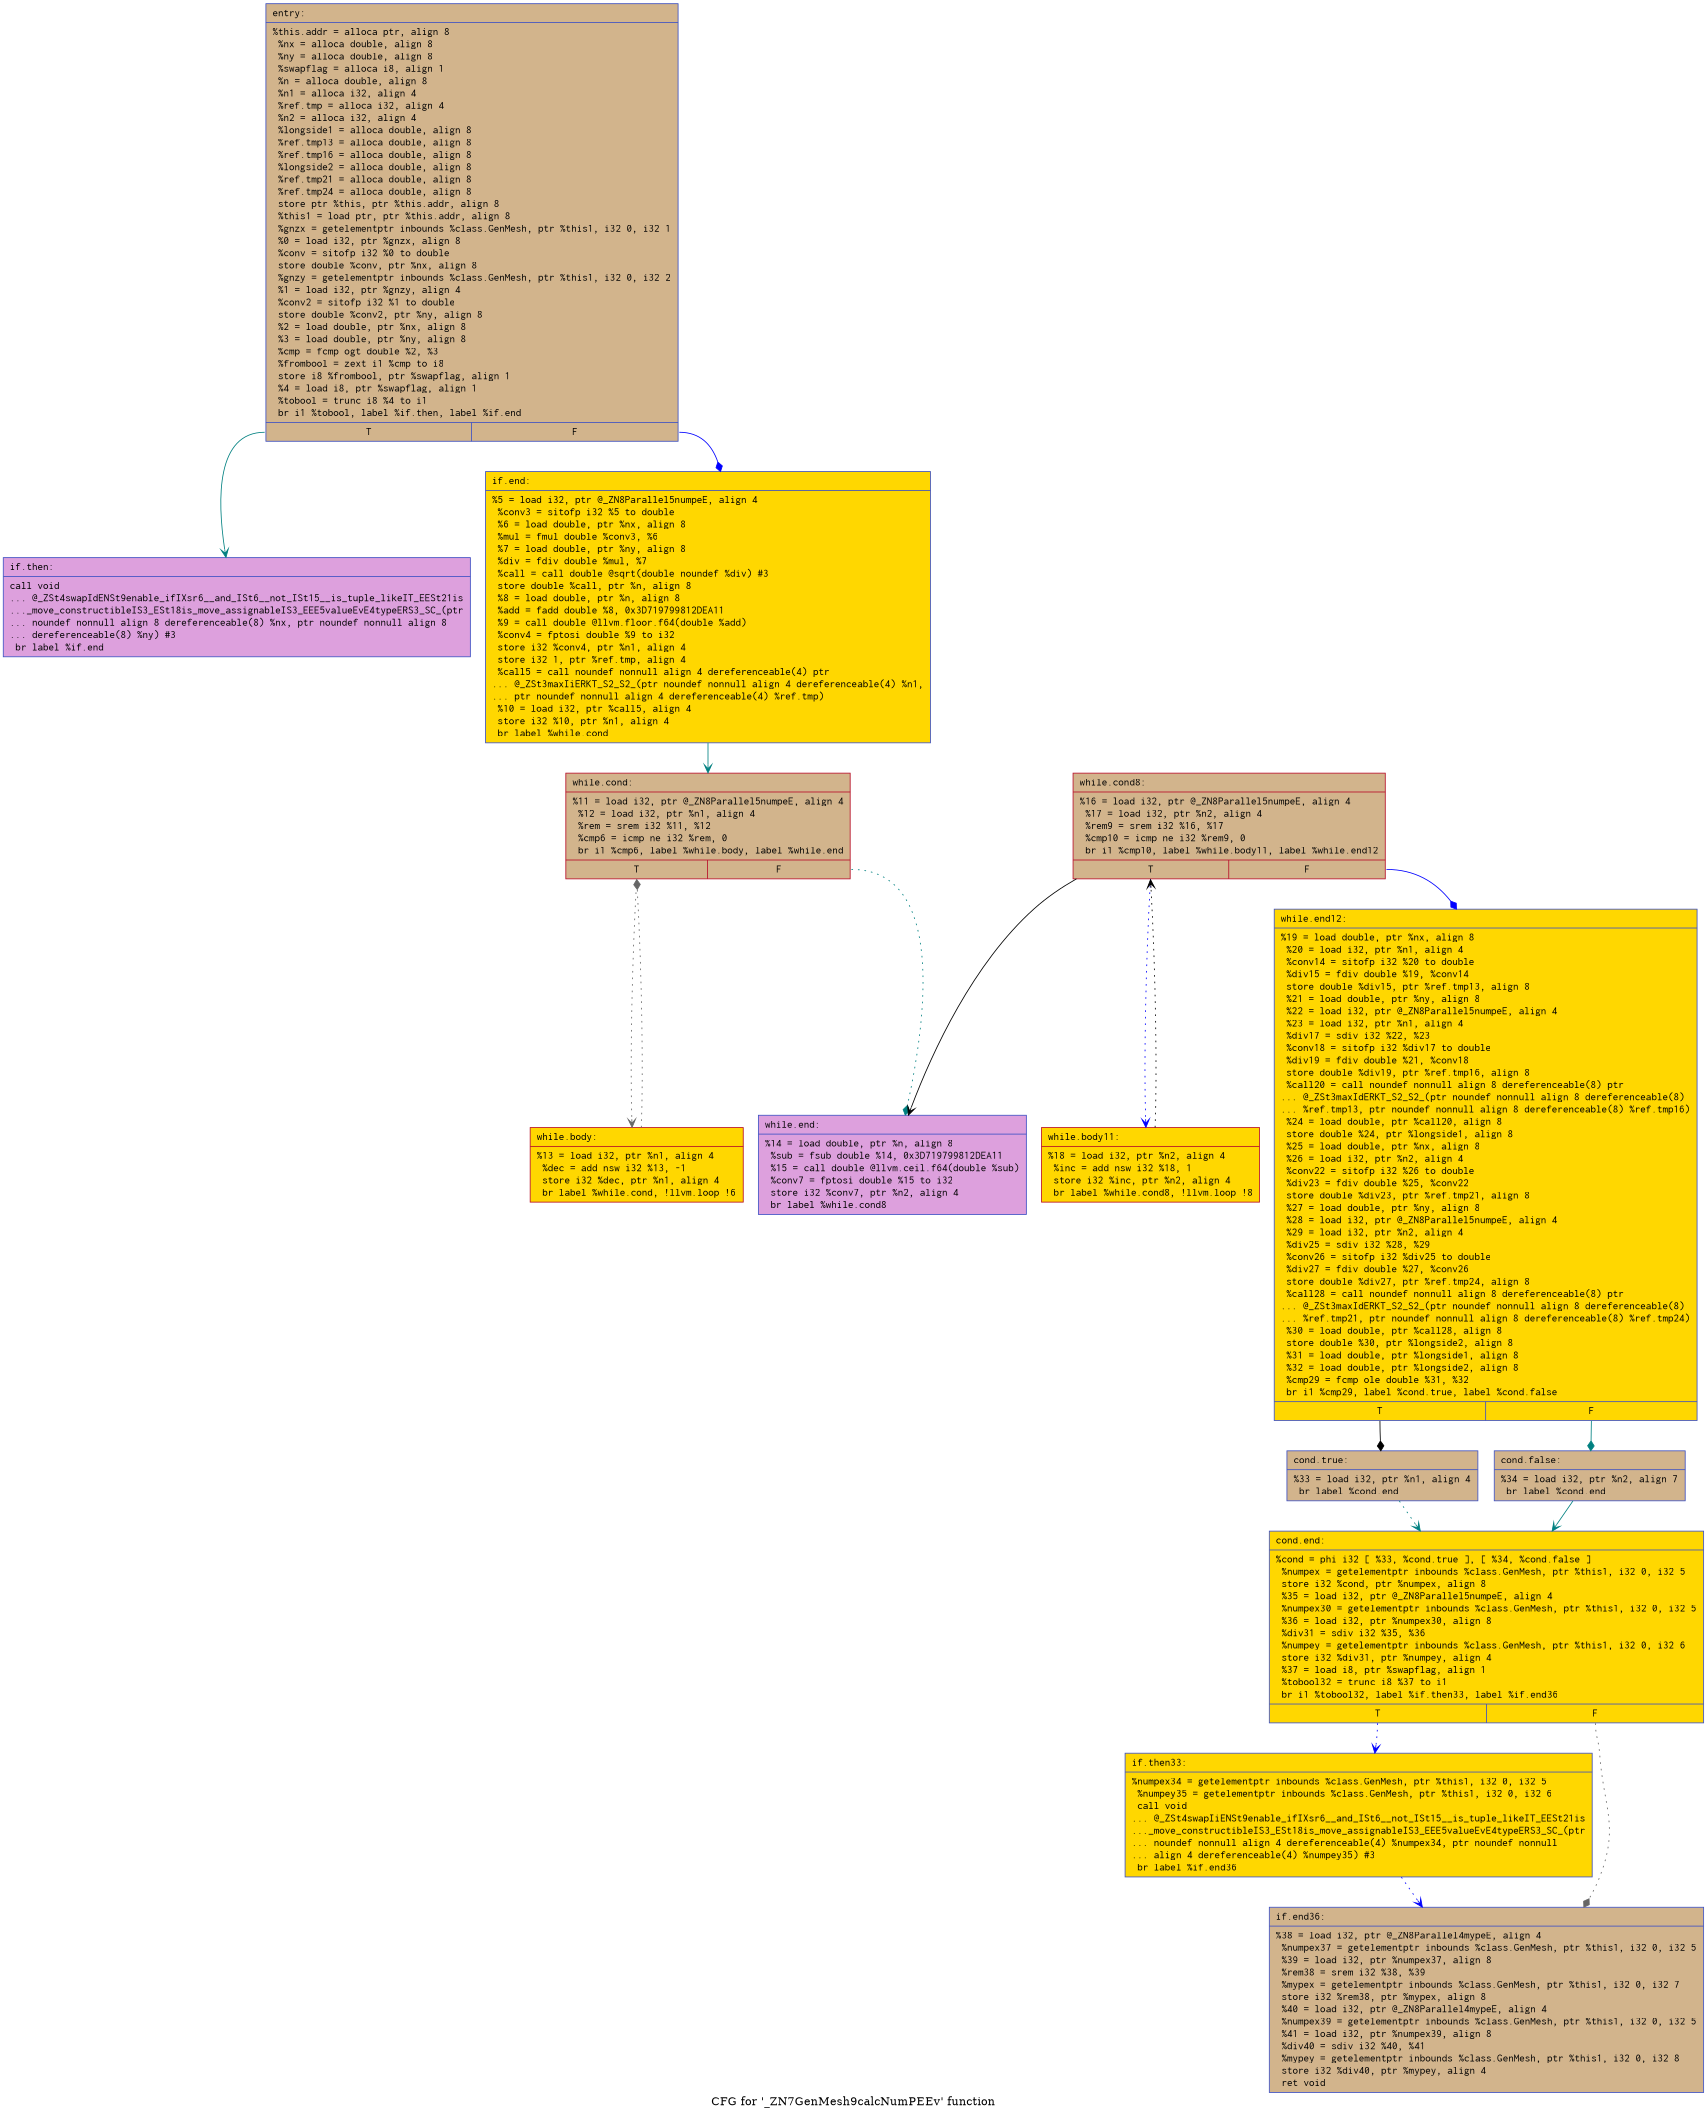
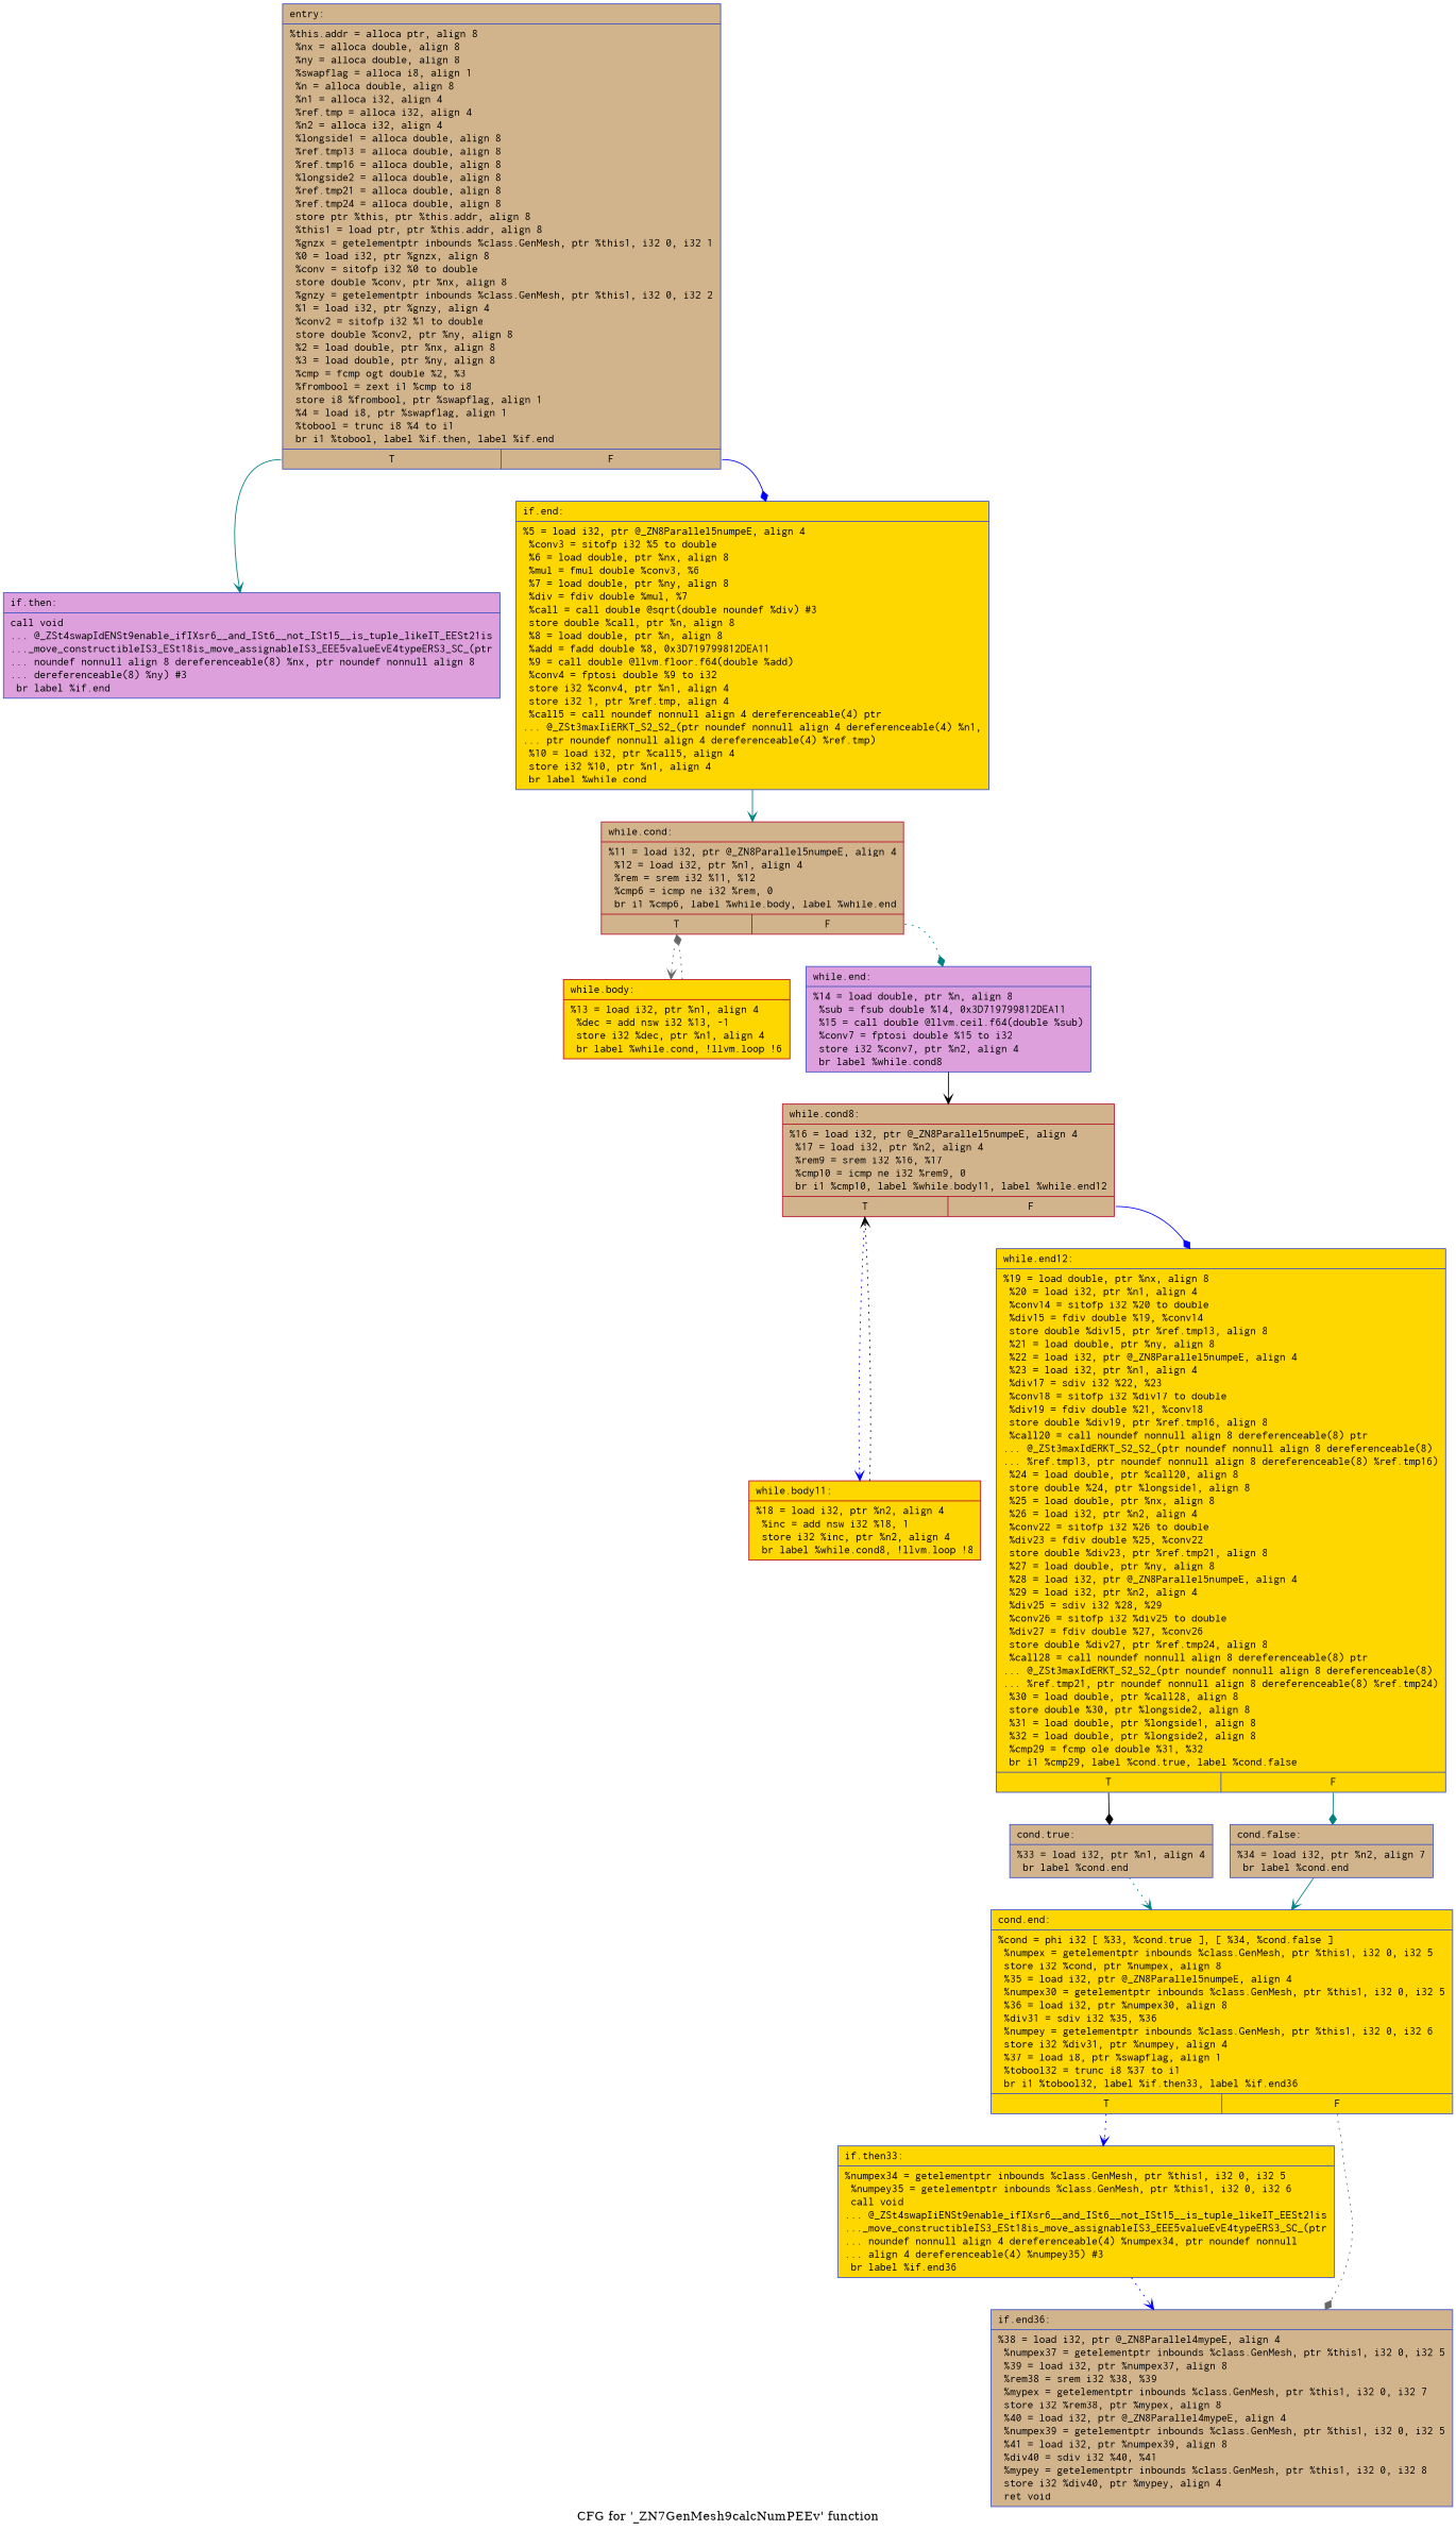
  digraph {
    label="CFG for '_ZN7GenMesh9calcNumPEEv' function"
    node [color="#3d50c3ff" fillcolor=tan fontname=Courier shape=record style=filled]
    edge [arrowhead=vee color=teal style=dotted]
    n1 [label="{entry:\l|  %this.addr = alloca ptr, align 8\l  %nx = alloca double, align 8\l  %ny = alloca double, align 8\l  %swapflag = alloca i8, align 1\l  %n = alloca double, align 8\l  %n1 = alloca i32, align 4\l  %ref.tmp = alloca i32, align 4\l  %n2 = alloca i32, align 4\l  %longside1 = alloca double, align 8\l  %ref.tmp13 = alloca double, align 8\l  %ref.tmp16 = alloca double, align 8\l  %longside2 = alloca double, align 8\l  %ref.tmp21 = alloca double, align 8\l  %ref.tmp24 = alloca double, align 8\l  store ptr %this, ptr %this.addr, align 8\l  %this1 = load ptr, ptr %this.addr, align 8\l  %gnzx = getelementptr inbounds %class.GenMesh, ptr %this1, i32 0, i32 1\l  %0 = load i32, ptr %gnzx, align 8\l  %conv = sitofp i32 %0 to double\l  store double %conv, ptr %nx, align 8\l  %gnzy = getelementptr inbounds %class.GenMesh, ptr %this1, i32 0, i32 2\l  %1 = load i32, ptr %gnzy, align 4\l  %conv2 = sitofp i32 %1 to double\l  store double %conv2, ptr %ny, align 8\l  %2 = load double, ptr %nx, align 8\l  %3 = load double, ptr %ny, align 8\l  %cmp = fcmp ogt double %2, %3\l  %frombool = zext i1 %cmp to i8\l  store i8 %frombool, ptr %swapflag, align 1\l  %4 = load i8, ptr %swapflag, align 1\l  %tobool = trunc i8 %4 to i1\l  br i1 %tobool, label %if.then, label %if.end\l|{<s0>T|<s1>F}}"]
    n2 [fillcolor=plum label="{if.then:\l|  call void\l... @_ZSt4swapIdENSt9enable_ifIXsr6__and_ISt6__not_ISt15__is_tuple_likeIT_EESt21is\l..._move_constructibleIS3_ESt18is_move_assignableIS3_EEE5valueEvE4typeERS3_SC_(ptr\l... noundef nonnull align 8 dereferenceable(8) %nx, ptr noundef nonnull align 8\l... dereferenceable(8) %ny) #3\l  br label %if.end\l}"]
    n3 [fillcolor=gold label="{if.end:\l|  %5 = load i32, ptr @_ZN8Parallel5numpeE, align 4\l  %conv3 = sitofp i32 %5 to double\l  %6 = load double, ptr %nx, align 8\l  %mul = fmul double %conv3, %6\l  %7 = load double, ptr %ny, align 8\l  %div = fdiv double %mul, %7\l  %call = call double @sqrt(double noundef %div) #3\l  store double %call, ptr %n, align 8\l  %8 = load double, ptr %n, align 8\l  %add = fadd double %8, 0x3D719799812DEA11\l  %9 = call double @llvm.floor.f64(double %add)\l  %conv4 = fptosi double %9 to i32\l  store i32 %conv4, ptr %n1, align 4\l  store i32 1, ptr %ref.tmp, align 4\l  %call5 = call noundef nonnull align 4 dereferenceable(4) ptr\l... @_ZSt3maxIiERKT_S2_S2_(ptr noundef nonnull align 4 dereferenceable(4) %n1,\l... ptr noundef nonnull align 4 dereferenceable(4) %ref.tmp)\l  %10 = load i32, ptr %call5, align 4\l  store i32 %10, ptr %n1, align 4\l  br label %while.cond\l}"]
    n4 [color="#b70d28ff" label="{while.cond:\l|  %11 = load i32, ptr @_ZN8Parallel5numpeE, align 4\l  %12 = load i32, ptr %n1, align 4\l  %rem = srem i32 %11, %12\l  %cmp6 = icmp ne i32 %rem, 0\l  br i1 %cmp6, label %while.body, label %while.end\l|{<s0>T|<s1>F}}"]
    n5 [color="#b70d28ff" fillcolor=gold label="{while.body:\l|  %13 = load i32, ptr %n1, align 4\l  %dec = add nsw i32 %13, -1\l  store i32 %dec, ptr %n1, align 4\l  br label %while.cond, !llvm.loop !6\l}"]
    n6 [fillcolor=plum label="{while.end:\l|  %14 = load double, ptr %n, align 8\l  %sub = fsub double %14, 0x3D719799812DEA11\l  %15 = call double @llvm.ceil.f64(double %sub)\l  %conv7 = fptosi double %15 to i32\l  store i32 %conv7, ptr %n2, align 4\l  br label %while.cond8\l}"]
    n7 [color="#b70d28ff" label="{while.cond8:\l|  %16 = load i32, ptr @_ZN8Parallel5numpeE, align 4\l  %17 = load i32, ptr %n2, align 4\l  %rem9 = srem i32 %16, %17\l  %cmp10 = icmp ne i32 %rem9, 0\l  br i1 %cmp10, label %while.body11, label %while.end12\l|{<s0>T|<s1>F}}"]
    n8 [color="#b70d28ff" fillcolor=gold label="{while.body11:\l|  %18 = load i32, ptr %n2, align 4\l  %inc = add nsw i32 %18, 1\l  store i32 %inc, ptr %n2, align 4\l  br label %while.cond8, !llvm.loop !8\l}"]
    n9 [fillcolor=gold label="{while.end12:\l|  %19 = load double, ptr %nx, align 8\l  %20 = load i32, ptr %n1, align 4\l  %conv14 = sitofp i32 %20 to double\l  %div15 = fdiv double %19, %conv14\l  store double %div15, ptr %ref.tmp13, align 8\l  %21 = load double, ptr %ny, align 8\l  %22 = load i32, ptr @_ZN8Parallel5numpeE, align 4\l  %23 = load i32, ptr %n1, align 4\l  %div17 = sdiv i32 %22, %23\l  %conv18 = sitofp i32 %div17 to double\l  %div19 = fdiv double %21, %conv18\l  store double %div19, ptr %ref.tmp16, align 8\l  %call20 = call noundef nonnull align 8 dereferenceable(8) ptr\l... @_ZSt3maxIdERKT_S2_S2_(ptr noundef nonnull align 8 dereferenceable(8)\l... %ref.tmp13, ptr noundef nonnull align 8 dereferenceable(8) %ref.tmp16)\l  %24 = load double, ptr %call20, align 8\l  store double %24, ptr %longside1, align 8\l  %25 = load double, ptr %nx, align 8\l  %26 = load i32, ptr %n2, align 4\l  %conv22 = sitofp i32 %26 to double\l  %div23 = fdiv double %25, %conv22\l  store double %div23, ptr %ref.tmp21, align 8\l  %27 = load double, ptr %ny, align 8\l  %28 = load i32, ptr @_ZN8Parallel5numpeE, align 4\l  %29 = load i32, ptr %n2, align 4\l  %div25 = sdiv i32 %28, %29\l  %conv26 = sitofp i32 %div25 to double\l  %div27 = fdiv double %27, %conv26\l  store double %div27, ptr %ref.tmp24, align 8\l  %call28 = call noundef nonnull align 8 dereferenceable(8) ptr\l... @_ZSt3maxIdERKT_S2_S2_(ptr noundef nonnull align 8 dereferenceable(8)\l... %ref.tmp21, ptr noundef nonnull align 8 dereferenceable(8) %ref.tmp24)\l  %30 = load double, ptr %call28, align 8\l  store double %30, ptr %longside2, align 8\l  %31 = load double, ptr %longside1, align 8\l  %32 = load double, ptr %longside2, align 8\l  %cmp29 = fcmp ole double %31, %32\l  br i1 %cmp29, label %cond.true, label %cond.false\l|{<s0>T|<s1>F}}"]
    n10 [label="{cond.true:\l|  %33 = load i32, ptr %n1, align 4\l  br label %cond.end\l}"]
    n11 [label="{cond.false:\l|  %34 = load i32, ptr %n2, align 7\l  br label %cond.end\l}"]
    n12 [fillcolor=gold label="{cond.end:\l|  %cond = phi i32 [ %33, %cond.true ], [ %34, %cond.false ]\l  %numpex = getelementptr inbounds %class.GenMesh, ptr %this1, i32 0, i32 5\l  store i32 %cond, ptr %numpex, align 8\l  %35 = load i32, ptr @_ZN8Parallel5numpeE, align 4\l  %numpex30 = getelementptr inbounds %class.GenMesh, ptr %this1, i32 0, i32 5\l  %36 = load i32, ptr %numpex30, align 8\l  %div31 = sdiv i32 %35, %36\l  %numpey = getelementptr inbounds %class.GenMesh, ptr %this1, i32 0, i32 6\l  store i32 %div31, ptr %numpey, align 4\l  %37 = load i8, ptr %swapflag, align 1\l  %tobool32 = trunc i8 %37 to i1\l  br i1 %tobool32, label %if.then33, label %if.end36\l|{<s0>T|<s1>F}}"]
    n13 [fillcolor=gold label="{if.then33:\l|  %numpex34 = getelementptr inbounds %class.GenMesh, ptr %this1, i32 0, i32 5\l  %numpey35 = getelementptr inbounds %class.GenMesh, ptr %this1, i32 0, i32 6\l  call void\l... @_ZSt4swapIiENSt9enable_ifIXsr6__and_ISt6__not_ISt15__is_tuple_likeIT_EESt21is\l..._move_constructibleIS3_ESt18is_move_assignableIS3_EEE5valueEvE4typeERS3_SC_(ptr\l... noundef nonnull align 4 dereferenceable(4) %numpex34, ptr noundef nonnull\l... align 4 dereferenceable(4) %numpey35) #3\l  br label %if.end36\l}"]
    n14 [label="{if.end36:\l|  %38 = load i32, ptr @_ZN8Parallel4mypeE, align 4\l  %numpex37 = getelementptr inbounds %class.GenMesh, ptr %this1, i32 0, i32 5\l  %39 = load i32, ptr %numpex37, align 8\l  %rem38 = srem i32 %38, %39\l  %mypex = getelementptr inbounds %class.GenMesh, ptr %this1, i32 0, i32 7\l  store i32 %rem38, ptr %mypex, align 8\l  %40 = load i32, ptr @_ZN8Parallel4mypeE, align 4\l  %numpex39 = getelementptr inbounds %class.GenMesh, ptr %this1, i32 0, i32 5\l  %41 = load i32, ptr %numpex39, align 8\l  %div40 = sdiv i32 %40, %41\l  %mypey = getelementptr inbounds %class.GenMesh, ptr %this1, i32 0, i32 8\l  store i32 %div40, ptr %mypey, align 4\l  ret void\l}"]
    n1 -> n2 [style=solid tailport=s0]
    n1 -> n3 [arrowhead=diamond color=blue style=solid tailport=s1]
    n3 -> n4 [style=solid]
    n4 -> n5 [color=gray40 tailport=s0]
    n4 -> n6 [arrowhead=diamond tailport=s1]
    n5 -> n4 [arrowhead=diamond color=gray40]
-   n7 -> n6 [color=black style=solid]
+   n6 -> n7 [color=black style=solid]
    n7 -> n8 [color=blue tailport=s0]
    n7 -> n9 [arrowhead=diamond color=blue style=solid tailport=s1]
    n8 -> n7 [color=black]
    n9 -> n10 [arrowhead=diamond color=black style=solid tailport=s0]
    n9 -> n11 [arrowhead=diamond style=solid tailport=s1]
    n10 -> n12
    n11 -> n12 [style=solid]
    n12 -> n13 [color=blue tailport=s0]
    n12 -> n14 [arrowhead=diamond color=gray40 tailport=s1]
    n13 -> n14 [color=blue]
  }
